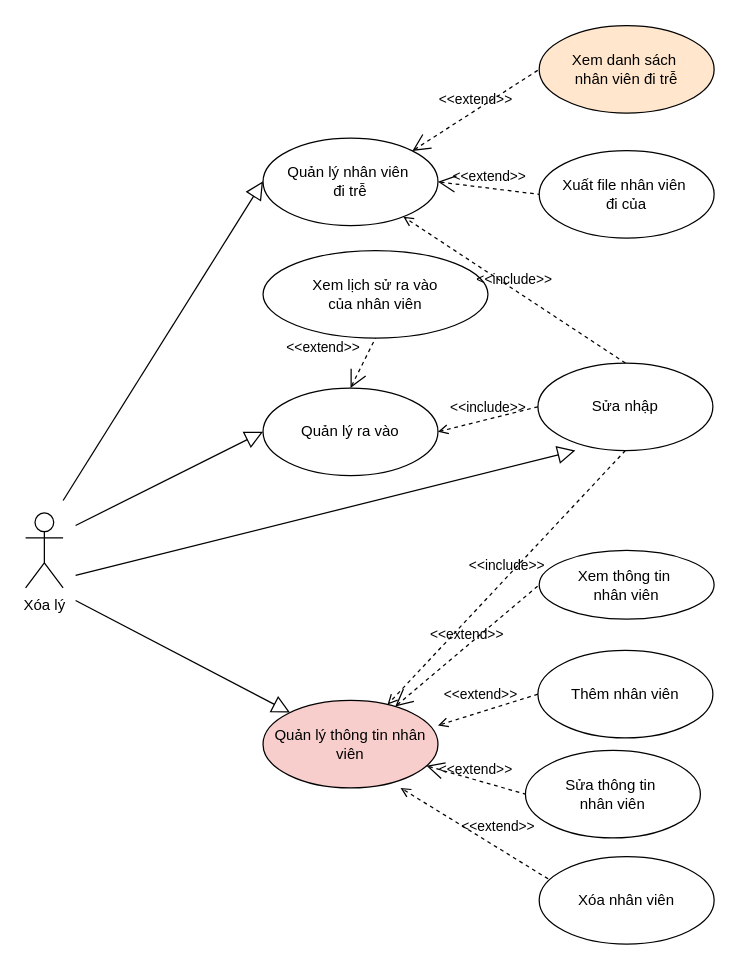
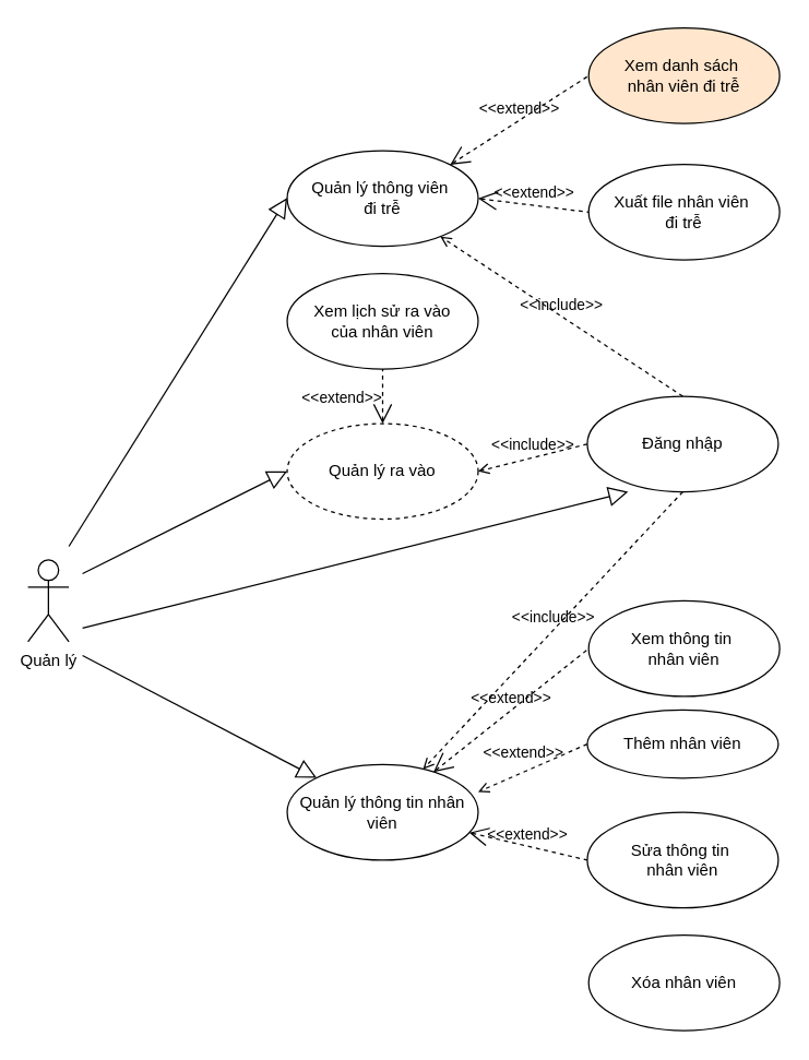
  <mxCell id="0" />
  <mxCell id="1" parent="0" />
- <mxCell id="2" value="Xóa lý" style="shape=umlActor;html=1;verticalLabelPosition=bottom;verticalAlign=top;align=center;" parent="1" vertex="1"><mxGeometry x="20" y="410" width="30" height="60" as="geometry" /></mxCell>
- <mxCell id="3" value="Quản lý ra vào" style="ellipse;whiteSpace=wrap;html=1;" parent="1" vertex="1"><mxGeometry x="210" y="310" width="140" height="70" as="geometry" /></mxCell>
- <mxCell id="4" value="Quản lý thông tin nhân viên" style="ellipse;whiteSpace=wrap;html=1;fillColor=#f8cecc;" parent="1" vertex="1"><mxGeometry x="210" y="560" width="140" height="70" as="geometry" /></mxCell>
- <mxCell id="5" value="Thêm nhân viên" style="ellipse;whiteSpace=wrap;html=1;" parent="1" vertex="1"><mxGeometry x="430" y="520" width="140" height="70" as="geometry" /></mxCell>
- <mxCell id="6" value="Sửa thông tin&amp;nbsp;&lt;br&gt;nhân viên" style="ellipse;whiteSpace=wrap;html=1;" parent="1" vertex="1"><mxGeometry x="420" y="600" width="140" height="70" as="geometry" /></mxCell>
+ <mxCell id="2" value="Quản lý" style="shape=umlActor;html=1;verticalLabelPosition=bottom;verticalAlign=top;align=center;" parent="1" vertex="1"><mxGeometry x="20" y="410" width="30" height="60" as="geometry" /></mxCell>
+ <mxCell id="3" value="Quản lý ra vào" style="ellipse;whiteSpace=wrap;html=1;dashed=1;" parent="1" vertex="1"><mxGeometry x="210" y="310" width="140" height="70" as="geometry" /></mxCell>
+ <mxCell id="4" value="Quản lý thông tin nhân viên" style="ellipse;whiteSpace=wrap;html=1;" parent="1" vertex="1"><mxGeometry x="210" y="560" width="140" height="70" as="geometry" /></mxCell>
+ <mxCell id="5" value="Thêm nhân viên" style="ellipse;whiteSpace=wrap;html=1;" parent="1" vertex="1"><mxGeometry x="430" y="520" width="140" height="50" as="geometry" /></mxCell>
+ <mxCell id="6" value="Sửa thông tin&amp;nbsp;&lt;br&gt;nhân viên" style="ellipse;whiteSpace=wrap;html=1;" parent="1" vertex="1"><mxGeometry x="430" y="595" width="140" height="70" as="geometry" /></mxCell>
  <mxCell id="7" value="Xóa nhân viên" style="ellipse;whiteSpace=wrap;html=1;" parent="1" vertex="1"><mxGeometry x="431" y="685" width="140" height="70" as="geometry" /></mxCell>
  <mxCell id="8" value="&amp;lt;&amp;lt;extend&amp;gt;&amp;gt;" style="edgeStyle=none;html=1;startArrow=open;endArrow=none;startSize=12;verticalAlign=bottom;dashed=1;labelBackgroundColor=none;rounded=0;entryX=0;entryY=0.5;entryDx=0;entryDy=0;" parent="1" source="4" target="6" edge="1"><mxGeometry width="160" relative="1" as="geometry"><mxPoint x="360" y="595" as="sourcePoint" /><mxPoint x="520" y="595" as="targetPoint" /></mxGeometry></mxCell>
  <mxCell id="9" value="&amp;lt;&amp;lt;extend&amp;gt;&amp;gt;" style="edgeStyle=none;html=1;endArrow=open;verticalAlign=bottom;dashed=1;labelBackgroundColor=none;rounded=0;exitX=0;exitY=0.5;exitDx=0;exitDy=0;" parent="1" source="5" edge="1"><mxGeometry x="0.13" y="-5" width="160" relative="1" as="geometry"><mxPoint x="260" y="500" as="sourcePoint" /><mxPoint x="350" y="580" as="targetPoint" /><mxPoint as="offset" /></mxGeometry></mxCell>
- <mxCell id="10" value="&amp;lt;&amp;lt;extend&amp;gt;&amp;gt;" style="edgeStyle=none;html=1;endArrow=open;verticalAlign=bottom;dashed=1;labelBackgroundColor=none;rounded=0;exitX=0.051;exitY=0.254;exitDx=0;exitDy=0;exitPerimeter=0;entryX=0.786;entryY=1;entryDx=0;entryDy=0;entryPerimeter=0;" parent="1" source="7" target="4" edge="1"><mxGeometry x="-0.246" y="-7" width="160" relative="1" as="geometry"><mxPoint x="140" y="630" as="sourcePoint" /><mxPoint x="300" y="630" as="targetPoint" /><mxPoint as="offset" /></mxGeometry></mxCell>
- <mxCell id="11" value="Xem thông tin&amp;nbsp;&lt;br&gt;nhân viên" style="ellipse;whiteSpace=wrap;html=1;" parent="1" vertex="1"><mxGeometry x="431" y="440" width="140" height="55" as="geometry" /></mxCell>
+ <mxCell id="11" value="Xem thông tin&amp;nbsp;&lt;br&gt;nhân viên" style="ellipse;whiteSpace=wrap;html=1;" parent="1" vertex="1"><mxGeometry x="431" y="440" width="140" height="70" as="geometry" /></mxCell>
  <mxCell id="12" value="&amp;lt;&amp;lt;extend&amp;gt;&amp;gt;" style="edgeStyle=none;html=1;startArrow=open;endArrow=none;startSize=12;verticalAlign=bottom;dashed=1;labelBackgroundColor=none;rounded=0;entryX=0;entryY=0.5;entryDx=0;entryDy=0;" parent="1" source="4" target="11" edge="1"><mxGeometry width="160" relative="1" as="geometry"><mxPoint x="300" y="550" as="sourcePoint" /><mxPoint x="430" y="400" as="targetPoint" /></mxGeometry></mxCell>
- <mxCell id="13" value="Xem lịch sử ra vào&lt;br&gt;của nhân viên" style="ellipse;whiteSpace=wrap;html=1;" parent="1" vertex="1"><mxGeometry x="210" y="200" width="180" height="70" as="geometry" /></mxCell>
+ <mxCell id="13" value="Xem lịch sử ra vào&lt;br&gt;của nhân viên" style="ellipse;whiteSpace=wrap;html=1;" parent="1" vertex="1"><mxGeometry x="210" y="200" width="140" height="70" as="geometry" /></mxCell>
  <mxCell id="14" value="&amp;lt;&amp;lt;extend&amp;gt;&amp;gt;" style="edgeStyle=none;html=1;startArrow=open;endArrow=none;startSize=12;verticalAlign=bottom;dashed=1;labelBackgroundColor=none;rounded=0;entryX=0.5;entryY=1;entryDx=0;entryDy=0;exitX=0.5;exitY=0;exitDx=0;exitDy=0;" parent="1" source="3" target="13" edge="1"><mxGeometry x="-0.5" y="30" width="160" relative="1" as="geometry"><mxPoint x="317.1" y="275.32" as="sourcePoint" /><mxPoint x="430" y="110" as="targetPoint" /><mxPoint as="offset" /></mxGeometry></mxCell>
- <mxCell id="15" value="Sửa nhập" style="ellipse;whiteSpace=wrap;html=1;" parent="1" vertex="1"><mxGeometry x="430" y="290" width="140" height="70" as="geometry" /></mxCell>
+ <mxCell id="15" value="Đăng nhập" style="ellipse;whiteSpace=wrap;html=1;" parent="1" vertex="1"><mxGeometry x="430" y="290" width="140" height="70" as="geometry" /></mxCell>
  <mxCell id="16" value="&amp;lt;&amp;lt;include&amp;gt;&amp;gt;" style="edgeStyle=none;html=1;endArrow=open;verticalAlign=bottom;dashed=1;labelBackgroundColor=none;rounded=0;exitX=0;exitY=0.5;exitDx=0;exitDy=0;entryX=1;entryY=0.5;entryDx=0;entryDy=0;" parent="1" source="15" target="3" edge="1"><mxGeometry width="160" relative="1" as="geometry"><mxPoint x="200" y="450" as="sourcePoint" /><mxPoint x="250" y="420" as="targetPoint" /></mxGeometry></mxCell>
  <mxCell id="17" value="&amp;lt;&amp;lt;include&amp;gt;&amp;gt;" style="edgeStyle=none;html=1;endArrow=open;verticalAlign=bottom;dashed=1;labelBackgroundColor=none;rounded=0;exitX=0.5;exitY=1;exitDx=0;exitDy=0;" parent="1" source="15" target="4" edge="1"><mxGeometry width="160" relative="1" as="geometry"><mxPoint x="180" y="520" as="sourcePoint" /><mxPoint x="230" y="550" as="targetPoint" /></mxGeometry></mxCell>
- <mxCell id="18" value="Quản lý nhân viên&amp;nbsp;&lt;br&gt;đi trễ" style="ellipse;whiteSpace=wrap;html=1;" vertex="1" parent="1"><mxGeometry x="210" y="110" width="140" height="70" as="geometry" /></mxCell>
+ <mxCell id="18" value="Quản lý thông viên&amp;nbsp;&lt;br&gt;đi trễ" style="ellipse;whiteSpace=wrap;html=1;" vertex="1" parent="1"><mxGeometry x="210" y="110" width="140" height="70" as="geometry" /></mxCell>
  <mxCell id="19" value="Xem danh sách&amp;nbsp;&lt;br&gt;nhân viên đi trễ" style="ellipse;whiteSpace=wrap;html=1;fillColor=#ffe6cc;" vertex="1" parent="1"><mxGeometry x="431" y="20" width="140" height="70" as="geometry" /></mxCell>
- <mxCell id="20" value="Xuất file nhân viên&amp;nbsp;&lt;br&gt;đi của" style="ellipse;whiteSpace=wrap;html=1;" vertex="1" parent="1"><mxGeometry x="431" y="120" width="140" height="70" as="geometry" /></mxCell>
+ <mxCell id="20" value="Xuất file nhân viên&amp;nbsp;&lt;br&gt;đi trễ" style="ellipse;whiteSpace=wrap;html=1;" vertex="1" parent="1"><mxGeometry x="431" y="120" width="140" height="70" as="geometry" /></mxCell>
  <mxCell id="21" value="&amp;lt;&amp;lt;extend&amp;gt;&amp;gt;" style="edgeStyle=none;html=1;startArrow=open;endArrow=none;startSize=12;verticalAlign=bottom;dashed=1;labelBackgroundColor=none;rounded=0;entryX=0;entryY=0.5;entryDx=0;entryDy=0;exitX=1;exitY=0;exitDx=0;exitDy=0;" edge="1" parent="1" source="18" target="19"><mxGeometry width="160" relative="1" as="geometry"><mxPoint x="270" y="50" as="sourcePoint" /><mxPoint x="410" y="60" as="targetPoint" /></mxGeometry></mxCell>
  <mxCell id="22" value="&amp;lt;&amp;lt;extend&amp;gt;&amp;gt;" style="edgeStyle=none;html=1;startArrow=open;endArrow=none;startSize=12;verticalAlign=bottom;dashed=1;labelBackgroundColor=none;rounded=0;entryX=0;entryY=0.5;entryDx=0;entryDy=0;exitX=1;exitY=0.5;exitDx=0;exitDy=0;" edge="1" parent="1" source="18" target="20"><mxGeometry width="160" relative="1" as="geometry"><mxPoint x="290" y="200" as="sourcePoint" /><mxPoint x="450" y="200" as="targetPoint" /></mxGeometry></mxCell>
  <mxCell id="23" value="&amp;lt;&amp;lt;include&amp;gt;&amp;gt;" style="edgeStyle=none;html=1;endArrow=open;verticalAlign=bottom;dashed=1;labelBackgroundColor=none;rounded=0;exitX=0.5;exitY=0;exitDx=0;exitDy=0;" edge="1" parent="1" source="15" target="18"><mxGeometry width="160" relative="1" as="geometry"><mxPoint x="470" y="230" as="sourcePoint" /><mxPoint x="630" y="230" as="targetPoint" /></mxGeometry></mxCell>
  <mxCell id="24" value="" style="edgeStyle=none;html=1;endArrow=block;endFill=0;endSize=12;verticalAlign=bottom;rounded=0;" edge="1" parent="1"><mxGeometry width="160" relative="1" as="geometry"><mxPoint x="50" y="400" as="sourcePoint" /><mxPoint x="210" y="144.5" as="targetPoint" /></mxGeometry></mxCell>
  <mxCell id="25" value="" style="edgeStyle=none;html=1;endArrow=block;endFill=0;endSize=12;verticalAlign=bottom;rounded=0;entryX=0;entryY=0.5;entryDx=0;entryDy=0;" edge="1" parent="1" target="3"><mxGeometry width="160" relative="1" as="geometry"><mxPoint x="60" y="420" as="sourcePoint" /><mxPoint x="210" y="370" as="targetPoint" /></mxGeometry></mxCell>
  <mxCell id="26" value="" style="edgeStyle=none;html=1;endArrow=block;endFill=0;endSize=12;verticalAlign=bottom;rounded=0;" edge="1" parent="1"><mxGeometry width="160" relative="1" as="geometry"><mxPoint x="60" y="460" as="sourcePoint" /><mxPoint x="460" y="360" as="targetPoint" /></mxGeometry></mxCell>
  <mxCell id="27" value="" style="edgeStyle=none;html=1;endArrow=block;endFill=0;endSize=12;verticalAlign=bottom;rounded=0;" edge="1" parent="1" target="4"><mxGeometry width="160" relative="1" as="geometry"><mxPoint x="60" y="480" as="sourcePoint" /><mxPoint x="220" y="480" as="targetPoint" /></mxGeometry></mxCell>
